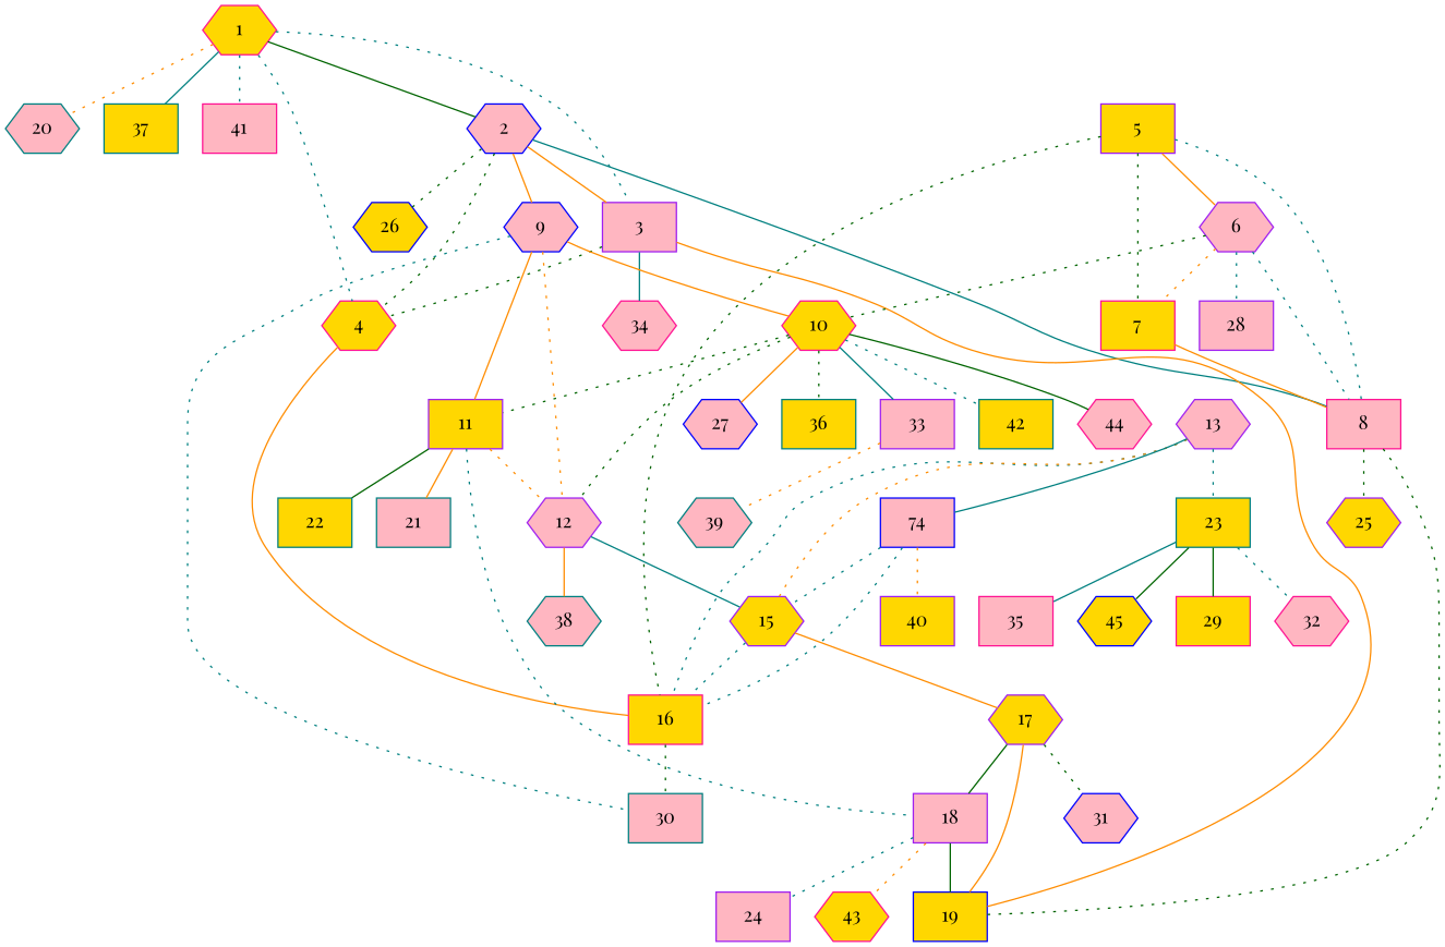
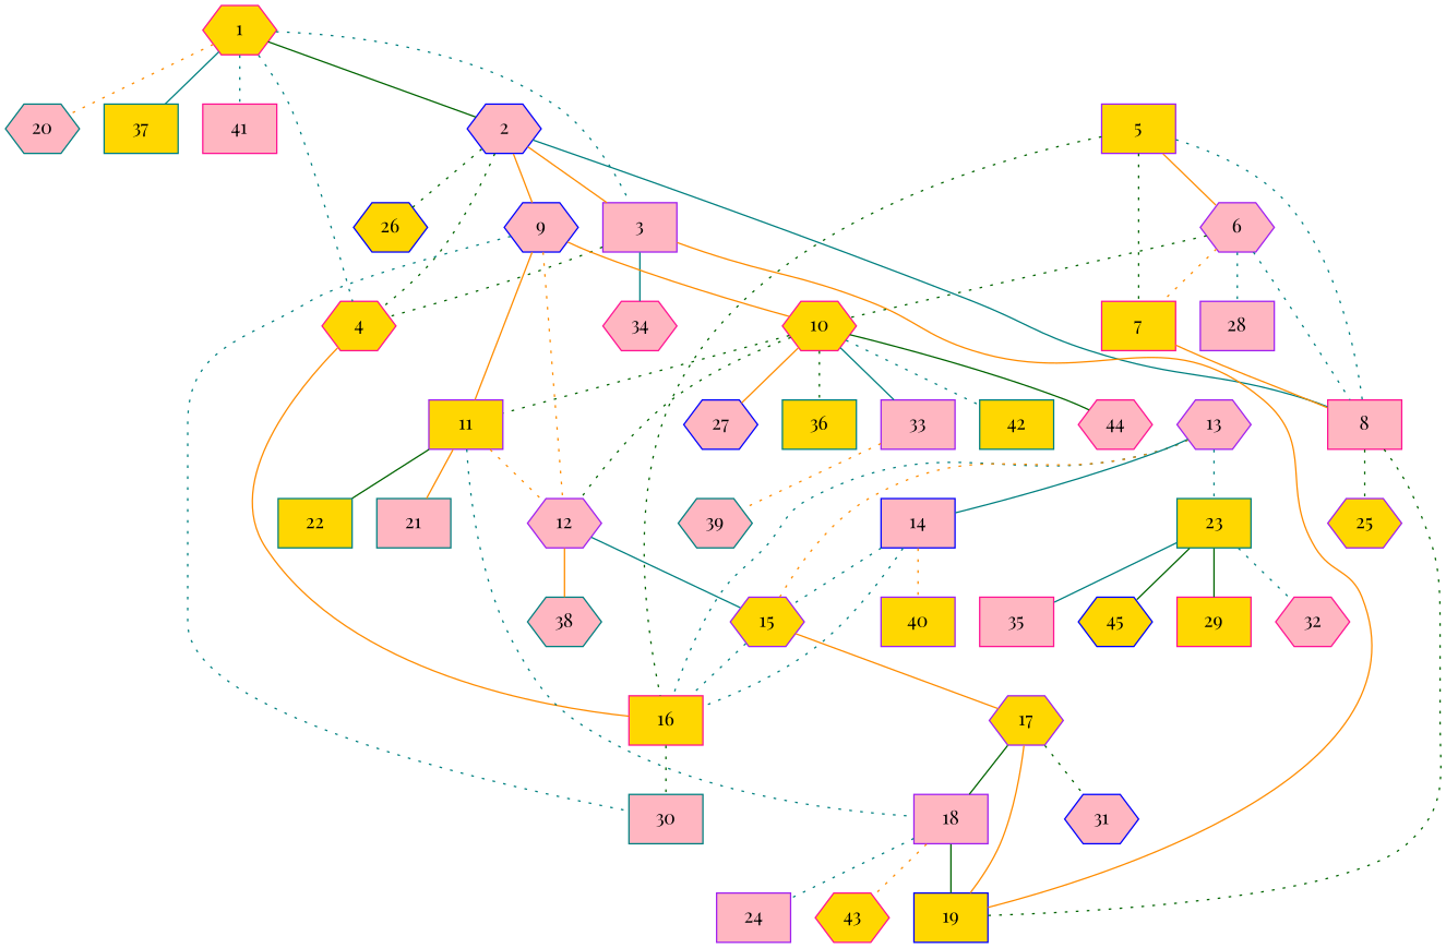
  graph {
    fontname="Playfair Display"
    node [color=purple fillcolor=lightpink fontname="Playfair Display" shape=box style=filled]
    edge [color=teal fontname="Playfair Display" style=dotted weight=1.0]
    1 [color=deeppink fillcolor=gold shape=hexagon]
    2 [color=blue shape=hexagon]
    3
    4 [color=deeppink fillcolor=gold shape=hexagon]
    20 [color=teal shape=hexagon]
    37 [color=teal fillcolor=gold]
    41 [color=deeppink]
    8 [color=deeppink]
    9 [color=blue shape=hexagon]
    26 [color=blue fillcolor=gold shape=hexagon]
    19 [color=blue fillcolor=gold]
    34 [color=deeppink shape=hexagon]
    16 [color=deeppink fillcolor=gold]
    25 [fillcolor=gold shape=hexagon]
    10 [color=deeppink fillcolor=gold shape=hexagon]
    11 [fillcolor=gold]
    12 [shape=hexagon]
    30 [color=teal]
    5 [fillcolor=gold]
    6 [shape=hexagon]
    7 [color=deeppink fillcolor=gold]
    28
    27 [color=blue shape=hexagon]
    33
    36 [color=teal fillcolor=gold]
    42 [color=teal fillcolor=gold]
    44 [color=deeppink shape=hexagon]
    18
    21 [color=teal]
    22 [color=teal fillcolor=gold]
    15 [fillcolor=gold shape=hexagon]
    38 [color=teal shape=hexagon]
    39 [color=teal shape=hexagon]
    24
    43 [color=deeppink fillcolor=gold shape=hexagon]
    17 [fillcolor=gold shape=hexagon]
    13 [shape=hexagon]
-   14 [color=blue label=74]
+   14 [color=blue]
    23 [color=teal fillcolor=gold]
    40 [fillcolor=gold]
    29 [color=deeppink fillcolor=gold]
    32 [color=deeppink shape=hexagon]
    35 [color=deeppink]
    45 [color=blue fillcolor=gold shape=hexagon]
    31 [color=blue shape=hexagon]
    1 -- 2 [color=darkgreen style=solid]
    1 -- 3
    1 -- 4
    1 -- 20 [color=darkorange]
    1 -- 37 [style=solid weight=2.0]
    1 -- 41
    2 -- 3 [color=darkorange style=solid]
    2 -- 4 [color=darkgreen]
    2 -- 8 [style=solid]
    2 -- 9 [color=darkorange style=solid]
    2 -- 26 [color=darkgreen]
    3 -- 4 [color=darkgreen]
    3 -- 19 [color=darkorange style=solid]
    3 -- 34 [style=solid]
    4 -- 16 [color=darkorange style=solid]
    8 -- 19 [color=darkgreen]
    8 -- 25 [color=darkgreen weight=2.0]
    9 -- 10 [color=darkorange style=solid]
    9 -- 11 [color=darkorange style=solid]
    9 -- 12 [color=darkorange]
    9 -- 30
    16 -- 30 [color=darkgreen weight=3.0]
    10 -- 11 [color=darkgreen]
    10 -- 12 [color=darkgreen]
    10 -- 27 [color=darkorange style=solid]
    10 -- 33 [style=solid]
    10 -- 36 [color=darkgreen]
    10 -- 42
    10 -- 44 [color=darkgreen style=solid]
    11 -- 12 [color=darkorange]
    11 -- 18
    11 -- 21 [color=darkorange style=solid]
    11 -- 22 [color=darkgreen style=solid]
    12 -- 15 [style=solid]
    12 -- 38 [color=darkorange style=solid]
    5 -- 8
    5 -- 16 [color=darkgreen]
    5 -- 6 [color=darkorange style=solid]
    5 -- 7 [color=darkgreen weight=3.0]
    6 -- 8
    6 -- 10 [color=darkgreen]
    6 -- 7 [color=darkorange]
    6 -- 28 [weight=3.0]
    7 -- 8 [color=darkorange style=solid]
    33 -- 39 [color=darkorange weight=2.0]
    18 -- 19 [color=darkgreen style=solid weight=8.0]
    18 -- 24
    18 -- 43 [color=darkorange]
    15 -- 16
    15 -- 17 [color=darkorange style=solid]
    17 -- 19 [color=darkorange style=solid weight=2.0]
    17 -- 18 [color=darkgreen style=solid]
    17 -- 31 [color=darkgreen weight=2.0]
    13 -- 16
    13 -- 15 [color=darkorange]
    13 -- 14 [style=solid]
    13 -- 23
    14 -- 16
    14 -- 15
    14 -- 40 [color=darkorange]
    23 -- 29 [color=darkgreen style=solid]
    23 -- 32
    23 -- 35 [style=solid]
    23 -- 45 [color=darkgreen style=solid]
  }
